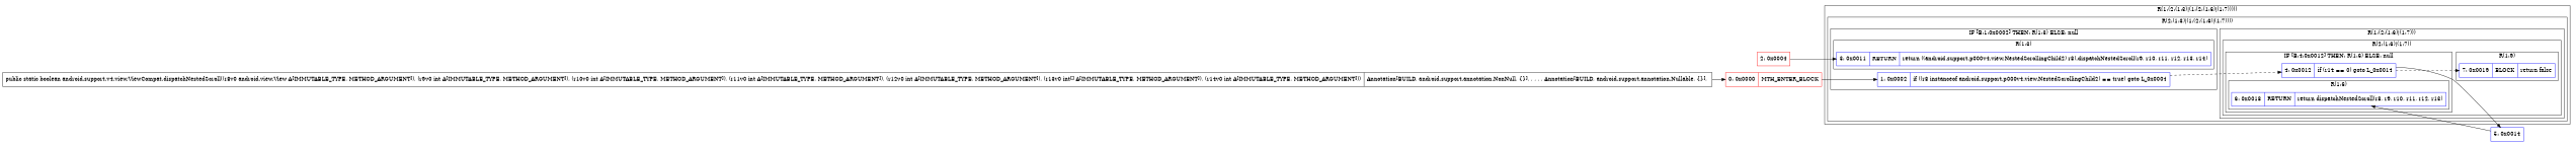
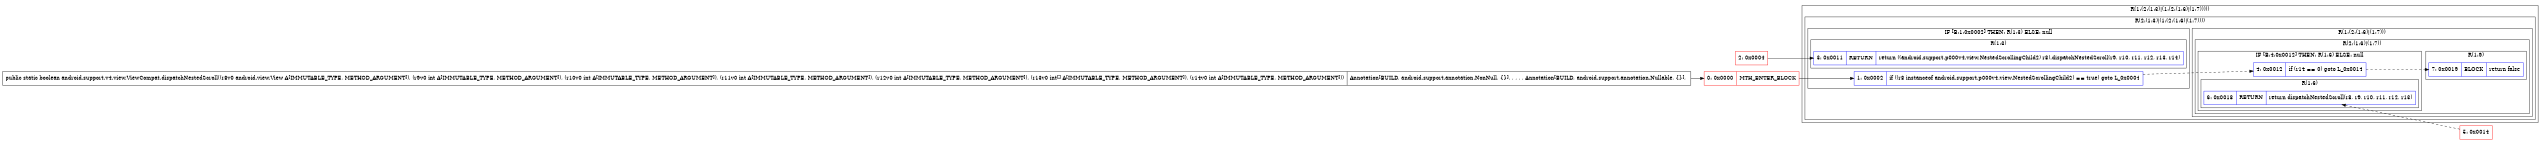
  digraph {
    rankdir=LR
    node [color=blue shape=record]
    n1 [label="{3\:\ 0x0011|RETURN\l|return ((android.support.p000v4.view.NestedScrollingChild2) r8).dispatchNestedScroll(r9, r10, r11, r12, r13, r14)\l}"]
    n2 [label="{1\:\ 0x0002|if ((r8 instanceof android.support.p000v4.view.NestedScrollingChild2) == true) goto L_0x0004\l}"]
    n3 [label="{6\:\ 0x0018|RETURN\l|return dispatchNestedScroll(r8, r9, r10, r11, r12, r13)\l}"]
    n4 [label="{4\:\ 0x0012|if (r14 == 0) goto L_0x0014\l}"]
    n5 [label="{7\:\ 0x0019|BLOCK\l|return false\l}"]
-   n6 [label="{5\:\ 0x0014}"]
+   n6 [color=red label="{5\:\ 0x0014}"]
    n7 [color=red label="{2\:\ 0x0004}"]
    n8 [color=red label="{0\:\ 0x0000|MTH_ENTER_BLOCK\l}"]
    n9 [label="{public static boolean android.support.v4.view.ViewCompat.dispatchNestedScroll((r8v0 android.view.View A[IMMUTABLE_TYPE, METHOD_ARGUMENT]), (r9v0 int A[IMMUTABLE_TYPE, METHOD_ARGUMENT]), (r10v0 int A[IMMUTABLE_TYPE, METHOD_ARGUMENT]), (r11v0 int A[IMMUTABLE_TYPE, METHOD_ARGUMENT]), (r12v0 int A[IMMUTABLE_TYPE, METHOD_ARGUMENT]), (r13v0 int[] A[IMMUTABLE_TYPE, METHOD_ARGUMENT]), (r14v0 int A[IMMUTABLE_TYPE, METHOD_ARGUMENT]))  | Annotation[BUILD, android.support.annotation.NonNull, \{\}], , , , , Annotation[BUILD, android.support.annotation.Nullable, \{\}], \l}" color=""]
    subgraph cluster_1 {
      label="R(1:(2:(1:3)|(1:(2:(1:6)|(1:7)))))"
      subgraph cluster_2 {
        label="R(2:(1:3)|(1:(2:(1:6)|(1:7))))"
        subgraph cluster_3 {
          label="IF [B:1:0x0002] THEN: R(1:3) ELSE: null"
          n2
          subgraph cluster_4 {
            label="R(1:3)"
            n1
          }
        }
        subgraph cluster_5 {
          label="R(1:(2:(1:6)|(1:7)))"
          subgraph cluster_6 {
            label="R(2:(1:6)|(1:7))"
            subgraph cluster_7 {
              label="IF [B:4:0x0012] THEN: R(1:6) ELSE: null"
              n4
              subgraph cluster_8 {
                label="R(1:6)"
                n3
              }
            }
            subgraph cluster_9 {
              label="R(1:9)"
              n5
            }
          }
        }
      }
    }
    n2 -> n4 [style=dashed]
    n4 -> n5 [style=dashed]
-   n4 -> n6
-   n6 -> n3
+   n6 -> n3 [style=dashed]
    n7 -> n1
    n8 -> n2
    n9 -> n8
  }
